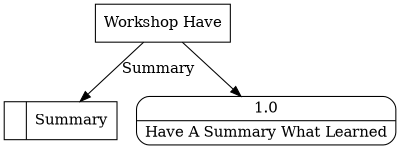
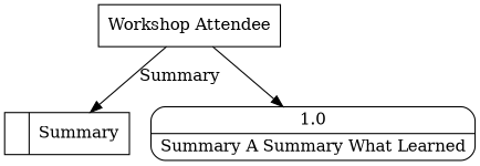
  digraph {
    n1 [label="<f0>  |<f1> Summary " shape=record]
-   n2 [label="Workshop Have" shape=box]
-   n3 [label="{<f0> 1.0|<f1> Have A Summary What Learned }" shape=Mrecord]
+   n2 [label="Workshop Attendee" shape=box]
+   n3 [label="{<f0> 1.0|<f1> Summary A Summary What Learned }" shape=Mrecord]
    n2 -> n1 [label=Summary]
    n2 -> n3
  }
